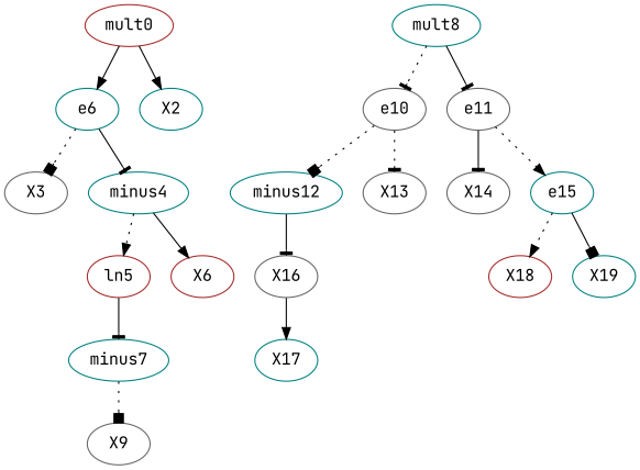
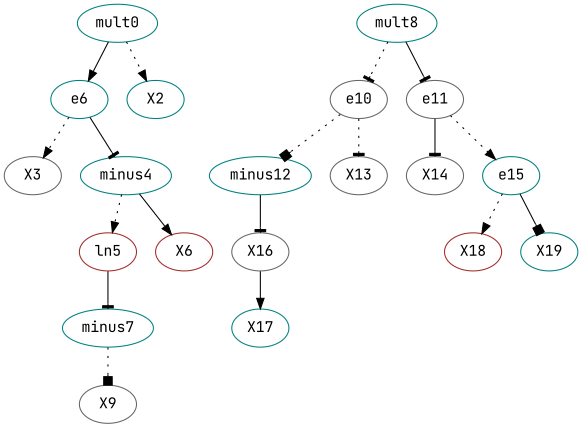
  digraph {
    fontname="JetBrains Mono"
    node [color=teal fontname="JetBrains Mono"]
    edge [arrowhead=normal fontname="JetBrains Mono" style=solid]
-   mult0 [color=brown]
+   mult0
    n2 [label=e6]
    X2
    X3 [color=gray40]
    minus4
    ln5 [color=brown]
    X6 [color=brown]
    minus7
    X9 [color=gray40]
    e10 [color=gray40]
    mult8
    e11 [color=gray40]
    minus12
    X13 [color=gray40]
    X14 [color=gray40]
    e15
    X16 [color=gray40]
    X18 [color=brown]
    X19
    X17
    mult0 -> n2
-   mult0 -> X2
-   n2 -> X3 [arrowhead=box style=dotted]
+   mult0 -> X2 [style=dotted]
+   n2 -> X3 [style=dotted]
    n2 -> minus4 [arrowhead=tee]
    minus4 -> ln5 [style=dotted]
    minus4 -> X6
    ln5 -> minus7 [arrowhead=tee]
    minus7 -> X9 [arrowhead=box style=dotted]
    e10 -> minus12 [arrowhead=box style=dotted]
    e10 -> X13 [arrowhead=tee style=dotted]
    mult8 -> e10 [arrowhead=tee style=dotted]
    mult8 -> e11 [arrowhead=tee]
    e11 -> X14 [arrowhead=tee]
    e11 -> e15 [style=dotted]
    minus12 -> X16 [arrowhead=tee]
    e15 -> X18 [style=dotted]
    e15 -> X19 [arrowhead=box]
    X16 -> X17
  }
